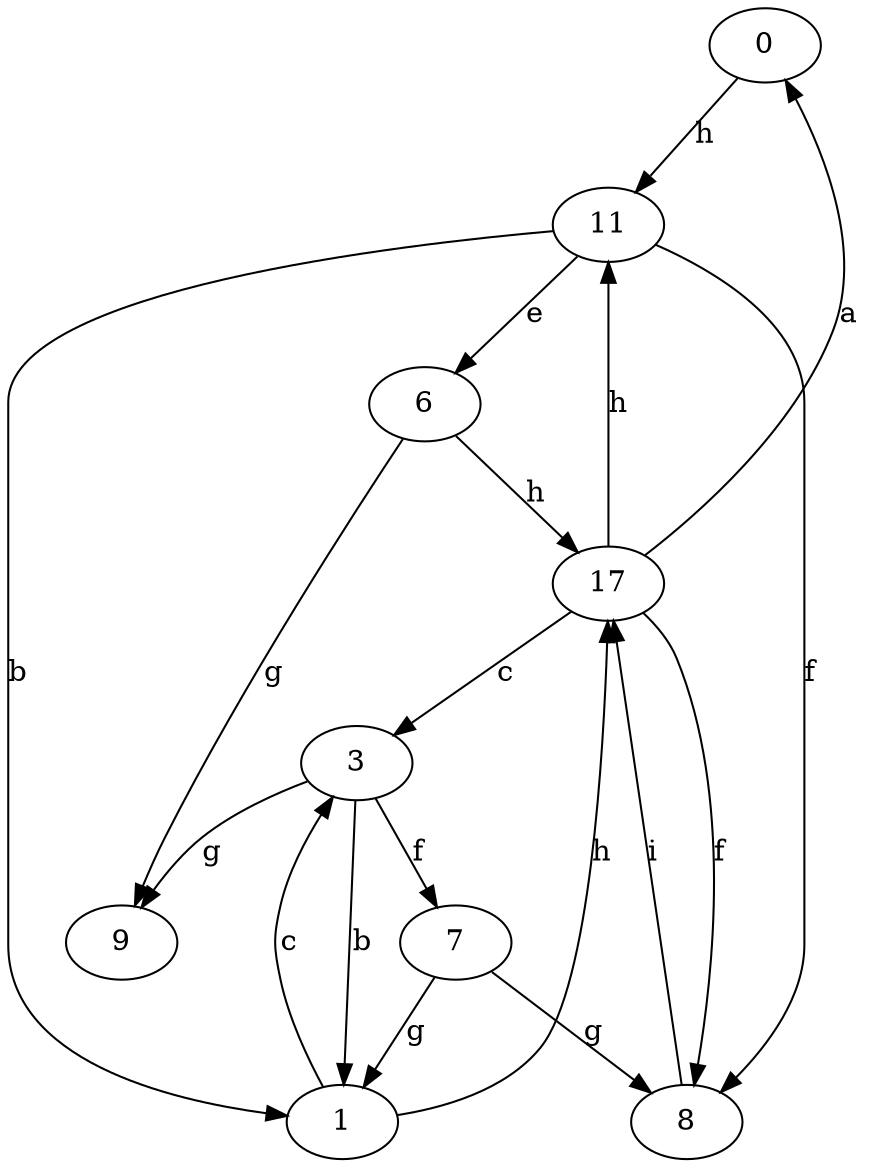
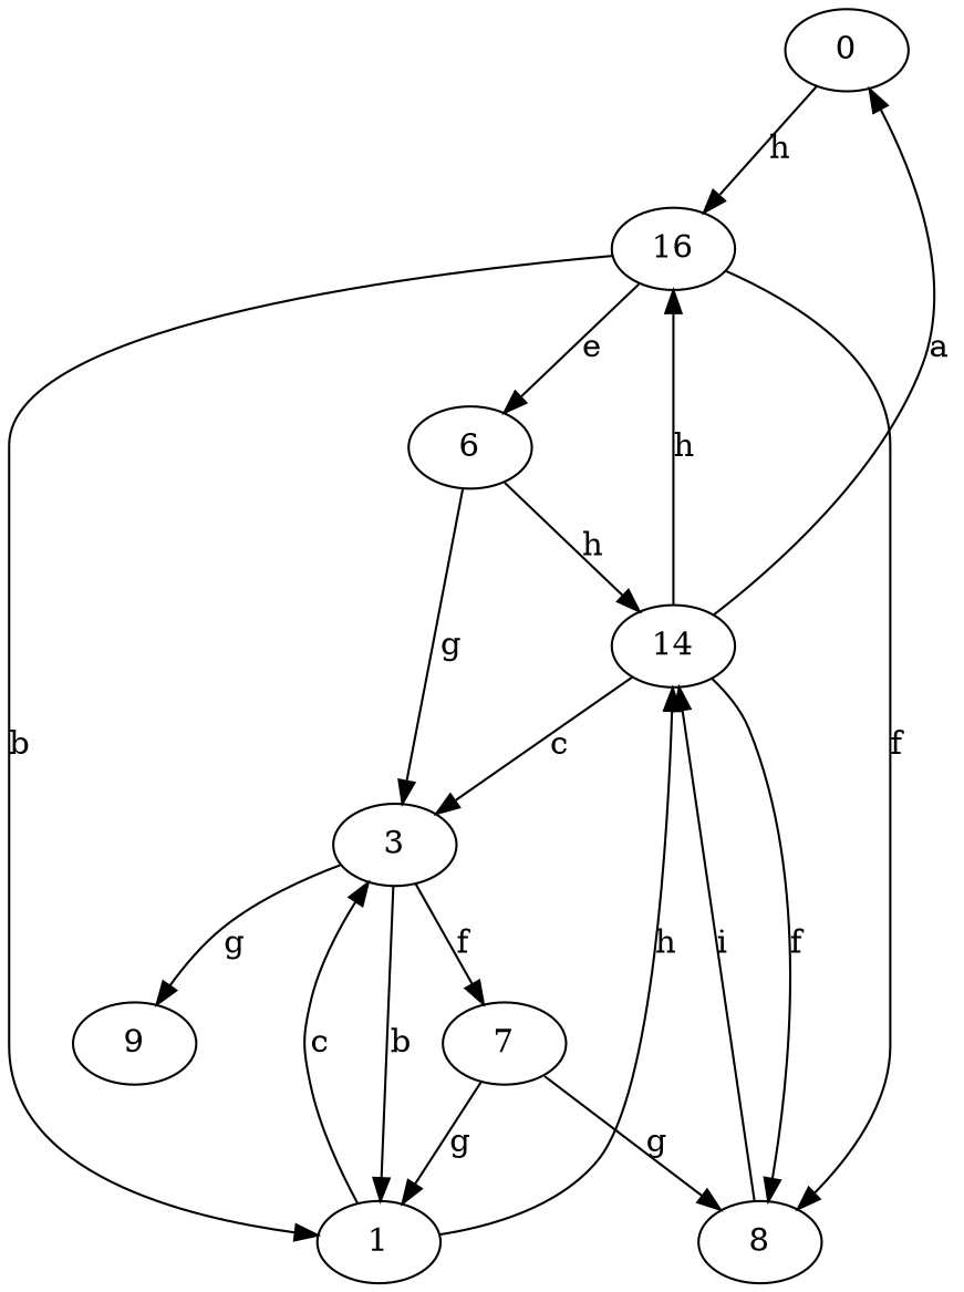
  strict digraph {
    0
-   11
+   11 [label=16]
    6
-   14 [label=17]
+   14
    9
    1
    8
    3
    7
    0 -> 11 [label=h]
    11 -> 6 [label=e]
    11 -> 1 [label=b]
    11 -> 8 [label=f]
    6 -> 14 [label=h]
-   6 -> 9 [label=g]
+   6 -> 3 [label=g]
    14 -> 0 [label=a]
    14 -> 11 [label=h]
    14 -> 8 [label=f]
    14 -> 3 [label=c]
    1 -> 14 [label=h]
    1 -> 3 [label=c]
    8 -> 14 [label=i]
    3 -> 9 [label=g]
    3 -> 1 [label=b]
    3 -> 7 [label=f]
    7 -> 1 [label=g]
    7 -> 8 [label=g]
  }
